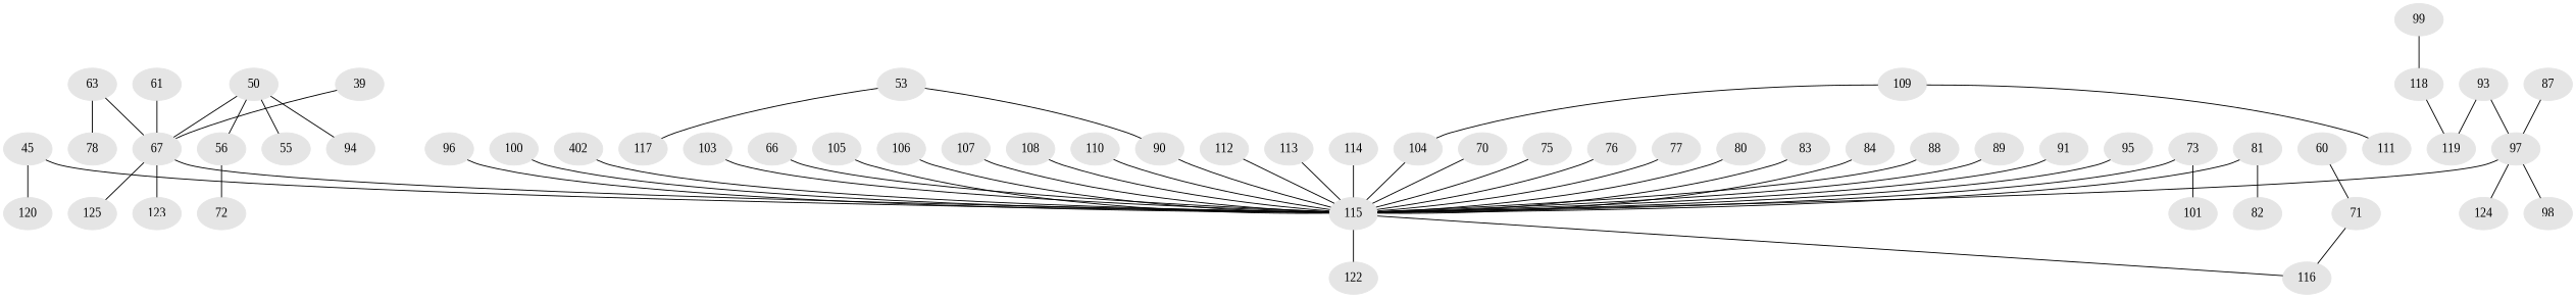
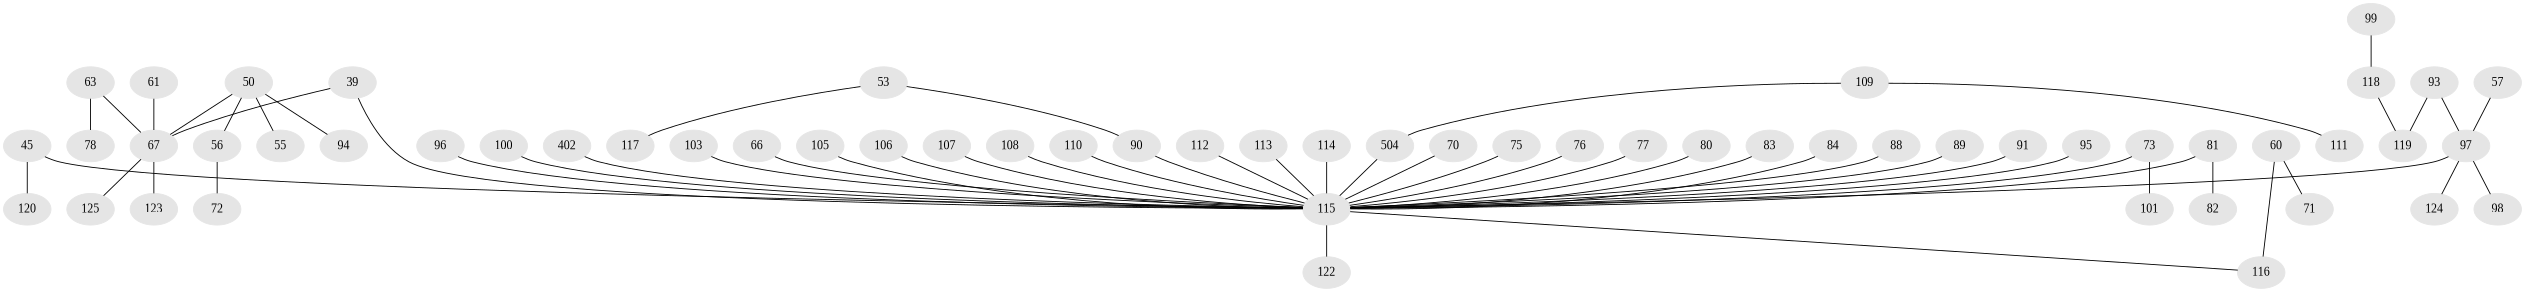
  graph {
    fontname="Liberation Serif"
    node [color=gray90 fontname="Liberation Serif" style=filled]
    edge [fontname="Liberation Serif"]
    115 [super="+38+85+39+65"]
    116 [super="+58"]
    122
    45
    120
    67 [super="+42+43+44"]
    123
    125
    n9 [label=39]
    50
    55
    56
    94
    n14 [label=72]
    90 [super="+29"]
    53
    117
    60
    71
    61
    63
    78
    66
    70
    73
    101
    75
    76
    77
    80
    81
    82
    83
    84
    97 [super="+23+74+79+86"]
    98
    124
-   87
+   87 [label=57]
    88
    89 [super="+17"]
    91
    93
    119
    99
    118
    95
    96
    100
    n49 [label=402]
    103
-   104
+   104 [label=504]
    105
    106
    107
    108
    109
    111
    110
    112
    113
    114
    115 -- 116
    115 -- 122
    45 -- 115
    45 -- 120
-   67 -- 115
+   n9 -- 115
    67 -- 123
    67 -- 125
    n9 -- 67
    50 -- 67
    50 -- 55
    50 -- 56
    50 -- 94
    56 -- n14
    90 -- 115
    53 -- 90
    53 -- 117
-   71 -- 116
+   60 -- 116
    60 -- 71
    61 -- 67
    63 -- 67
    63 -- 78
    66 -- 115
    70 -- 115
    73 -- 115
    73 -- 101
    75 -- 115
    76 -- 115
    77 -- 115
    80 -- 115
    81 -- 115
    81 -- 82
    83 -- 115
    84 -- 115
    97 -- 115
    97 -- 98
    97 -- 124
    87 -- 97
    88 -- 115
    89 -- 115
    91 -- 115
    93 -- 97
    93 -- 119
    99 -- 118
    118 -- 119
    95 -- 115
    96 -- 115
    100 -- 115
    n49 -- 115
    103 -- 115
    104 -- 115
    105 -- 115
    106 -- 115
    107 -- 115
    108 -- 115
    109 -- 104
    109 -- 111
    110 -- 115
    112 -- 115
    113 -- 115
    114 -- 115
  }
